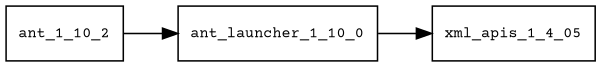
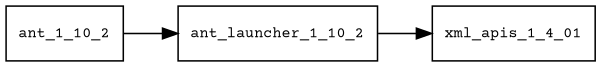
  digraph {
    fontname="Courier Prime"
    rankdir=LR
    node [fontname="Courier Prime" fontsize=10.0 shape=box]
    edge [fontname="Courier Prime"]
    ant_1_10_2
-   ant_launcher_1_10_2 [label=ant_launcher_1_10_0]
-   xml_apis_1_4_01 [label=xml_apis_1_4_05]
+   ant_launcher_1_10_2
+   xml_apis_1_4_01
    ant_1_10_2 -> ant_launcher_1_10_2
    ant_launcher_1_10_2 -> xml_apis_1_4_01
  }
